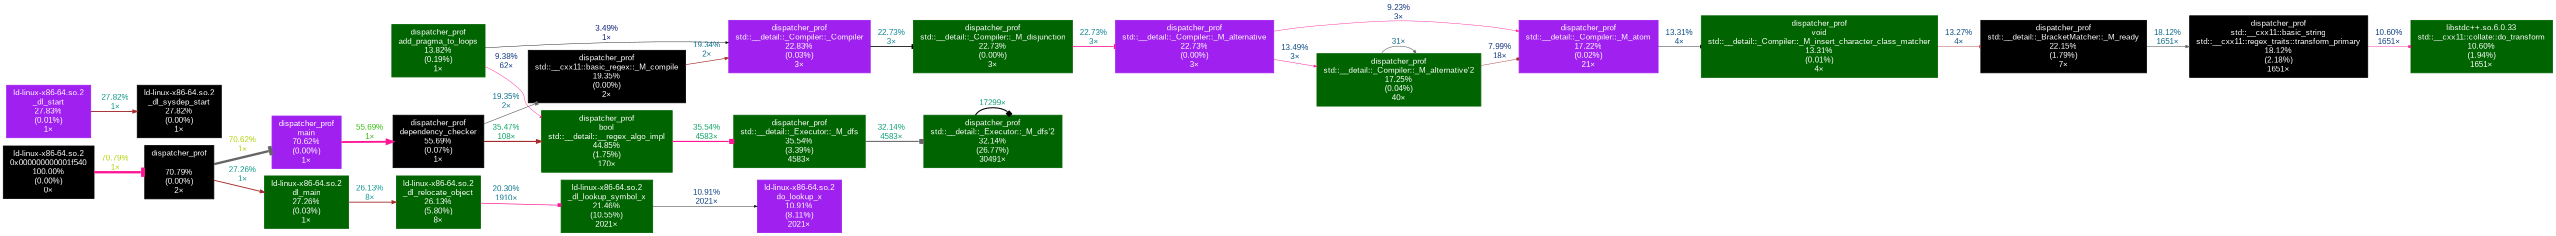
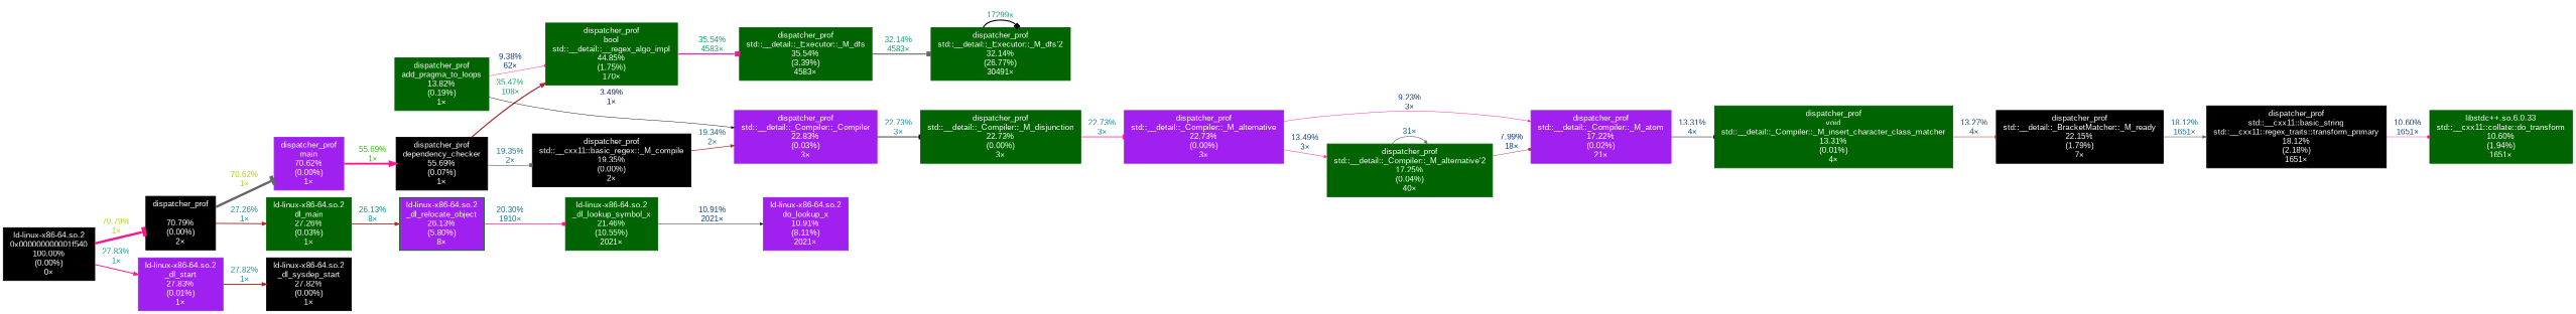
  digraph {
    fontname=Arial
    nodesep=0.125
    rankdir=LR
    ranksep=0.25
    node [color=darkgreen fontcolor="#ffffff" fontname=Arial fontsize=10.00 shape=box style=filled]
    edge [arrowhead=normal arrowsize=0.35 color=deeppink fontcolor="#0c6f8c" fontname=Arial fontsize=10.00 labeldistance=0.50 penwidth=0.50 style=bold]
    n1 [color=black height=0 label="dispatcher_prof\n\n70.79%\n(0.00%)\n2×" width=0]
    n2 [color=purple height=0 label="dispatcher_prof\nmain\n70.62%\n(0.00%)\n1×" width=0]
    n3 [height=0 label="ld-linux-x86-64.so.2\ndl_main\n27.26%\n(0.03%)\n1×" width=0]
    n4 [color=black height=0 label="dispatcher_prof\ndependency_checker\n55.69%\n(0.07%)\n1×" width=0]
    n5 [height=0 label="dispatcher_prof\nadd_pragma_to_loops\n13.82%\n(0.19%)\n1×" width=0]
    n6 [height=0 label="dispatcher_prof\nbool\nstd::__detail::__regex_algo_impl\n44.85%\n(1.75%)\n170×" width=0]
    n7 [color=purple height=0 label="dispatcher_prof\nstd::__detail::_Compiler::_Compiler\n22.83%\n(0.03%)\n3×" width=0]
    n8 [color=black height=0 label="dispatcher_prof\nstd::__cxx11::basic_regex::_M_compile\n19.35%\n(0.00%)\n2×" width=0]
    n9 [color=black height=0 label="ld-linux-x86-64.so.2\n0x000000000001f540\n100.00%\n(0.00%)\n0×" width=0]
    n10 [color=purple height=0 label="ld-linux-x86-64.so.2\n_dl_start\n27.83%\n(0.01%)\n1×" width=0]
    n11 [color=black height=0 label="ld-linux-x86-64.so.2\n_dl_sysdep_start\n27.82%\n(0.00%)\n1×" width=0]
    n12 [height=0 label="ld-linux-x86-64.so.2\n_dl_lookup_symbol_x\n21.46%\n(10.55%)\n2021×" width=0]
    n13 [color=purple height=0 label="ld-linux-x86-64.so.2\ndo_lookup_x\n10.91%\n(8.11%)\n2021×" width=0]
-   n14 [height=0 label="ld-linux-x86-64.so.2\n_dl_relocate_object\n26.13%\n(5.80%)\n8×" width=0]
+   n14 [height=0 label="ld-linux-x86-64.so.2\n_dl_relocate_object\n26.13%\n(5.80%)\n8×" width=0 fillcolor=purple]
    n15 [height=0 label="dispatcher_prof\nstd::__detail::_Executor::_M_dfs\n35.54%\n(3.39%)\n4583×" width=0]
    n16 [height=0 label="dispatcher_prof\nstd::__detail::_Compiler::_M_disjunction\n22.73%\n(0.00%)\n3×" width=0]
    n17 [height=0 label="dispatcher_prof\nstd::__detail::_Executor::_M_dfs'2\n32.14%\n(26.77%)\n30491×" width=0]
    n18 [color=purple height=0 label="dispatcher_prof\nstd::__detail::_Compiler::_M_alternative\n22.73%\n(0.00%)\n3×" width=0]
    n19 [color=black height=0 label="dispatcher_prof\nstd::__cxx11::basic_string\nstd::__cxx11::regex_traits::transform_primary\n18.12%\n(2.18%)\n1651×" width=0]
    n20 [height=0 label="libstdc++.so.6.0.33\nstd::__cxx11::collate::do_transform\n10.60%\n(1.94%)\n1651×" width=0]
    n21 [color=black height=0 label="dispatcher_prof\nstd::__detail::_BracketMatcher::_M_ready\n22.15%\n(1.79%)\n7×" width=0]
    n22 [height=0 label="dispatcher_prof\nstd::__detail::_Compiler::_M_alternative'2\n17.25%\n(0.04%)\n40×" width=0]
    n23 [color=purple height=0 label="dispatcher_prof\nstd::__detail::_Compiler::_M_atom\n17.22%\n(0.02%)\n21×" width=0]
    n24 [height=0 label="dispatcher_prof\nvoid\nstd::__detail::_Compiler::_M_insert_character_class_matcher\n13.31%\n(0.01%)\n4×" width=0]
    n1 -> n2 [arrowhead=tee arrowsize=0.84 color=gray40 fontcolor="#afd306" label="70.62%\n1×" labeldistance=2.82 penwidth=2.82]
    n1 -> n3 [arrowsize=0.52 color=brown fontcolor="#0c968a" label="27.26%\n1×" labeldistance=1.09 penwidth=1.09]
    n2 -> n4 [arrowsize=0.75 fontcolor="#32be09" label="55.69%\n1×" labeldistance=2.23 penwidth=2.23]
    n3 -> n14 [arrowsize=0.51 color=brown fontcolor="#0c958f" label="26.13%\n8×" labeldistance=1.05 penwidth=1.05 style=solid]
    n4 -> n6 [arrowsize=0.60 color=brown fontcolor="#0ba263" label="35.47%\n108×" labeldistance=1.42 penwidth=1.42]
    n4 -> n8 [arrowhead=box arrowsize=0.44 color=gray40 label="19.35%\n2×" labeldistance=0.77 penwidth=0.77]
    n5 -> n6 [arrowhead=tee fontcolor="#0d377f" label="9.38%\n62×"]
    n5 -> n7 [color=black fontcolor="#0d1c77" label="3.49%\n1×" style=solid]
    n6 -> n15 [arrowhead=box arrowsize=0.60 fontcolor="#0ba262" label="35.54%\n4583×" labeldistance=1.42 penwidth=1.42]
    n7 -> n16 [arrowhead=tee arrowsize=0.48 color=black fontcolor="#0c8490" label="22.73%\n3×" labeldistance=0.91 penwidth=0.91 style=solid]
    n8 -> n7 [arrowsize=0.44 color=brown label="19.34%\n2×" labeldistance=0.77 penwidth=0.77]
    n9 -> n1 [arrowhead=tee arrowsize=0.84 fontcolor="#b1d306" label="70.79%\n1×" labeldistance=2.83 penwidth=2.83]
+   n9 -> n10 [arrowsize=0.53 fontcolor="#0c9787" label="27.83%\n1×" labeldistance=1.11 penwidth=1.11 style=solid]
    n10 -> n11 [arrowsize=0.53 color=brown fontcolor="#0c9787" label="27.82%\n1×" labeldistance=1.11 penwidth=1.11]
    n12 -> n13 [color=black fontcolor="#0d3f81" label="10.91%\n2021×" style=solid]
    n14 -> n12 [arrowhead=box arrowsize=0.45 fontcolor="#0c758d" label="20.30%\n1910×" labeldistance=0.81 penwidth=0.81]
    n15 -> n17 [arrowhead=box arrowsize=0.57 color=gray40 fontcolor="#0b9d73" label="32.14%\n4583×" labeldistance=1.29 penwidth=1.29]
    n16 -> n18 [arrowhead=tee arrowsize=0.48 fontcolor="#0c8490" label="22.73%\n3×" labeldistance=0.91 penwidth=0.91]
    n17 -> n17 [arrowhead=box arrowsize=0.57 color=black fontcolor="#0b9d73" label="17299×" labeldistance=1.29 penwidth=1.29 style=solid]
    n18 -> n22 [arrowsize=0.37 fontcolor="#0d4d84" label="13.49%\n3×" labeldistance=0.54 penwidth=0.54]
    n18 -> n23 [fontcolor="#0d377f" label="9.23%\n3×"]
    n19 -> n20 [arrowhead=box fontcolor="#0d3e80" label="10.60%\n1651×" style=solid]
    n21 -> n19 [arrowsize=0.43 color=gray40 fontcolor="#0c688a" label="18.12%\n1651×" labeldistance=0.72 penwidth=0.72 style=solid]
    n22 -> n22 [arrowsize=0.42 color=gray40 fontcolor="#0c6289" label="31×" labeldistance=0.69 penwidth=0.69]
    n22 -> n23 [arrowhead=box color=brown fontcolor="#0d317d" label="7.99%\n18×" style=solid]
    n23 -> n24 [arrowhead=tee arrowsize=0.36 color=black fontcolor="#0d4c84" label="13.31%\n4×" labeldistance=0.53 penwidth=0.53 style=solid]
    n24 -> n21 [arrowhead=tee arrowsize=0.36 color=brown fontcolor="#0d4c84" label="13.27%\n4×" labeldistance=0.53 penwidth=0.53 style=solid]
  }
